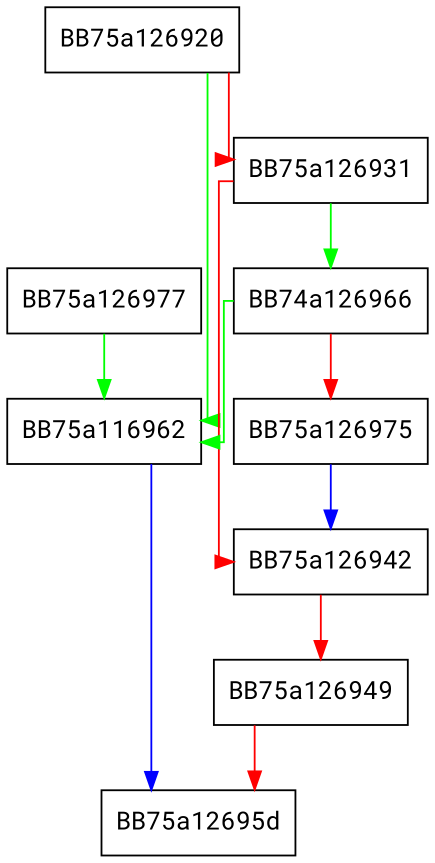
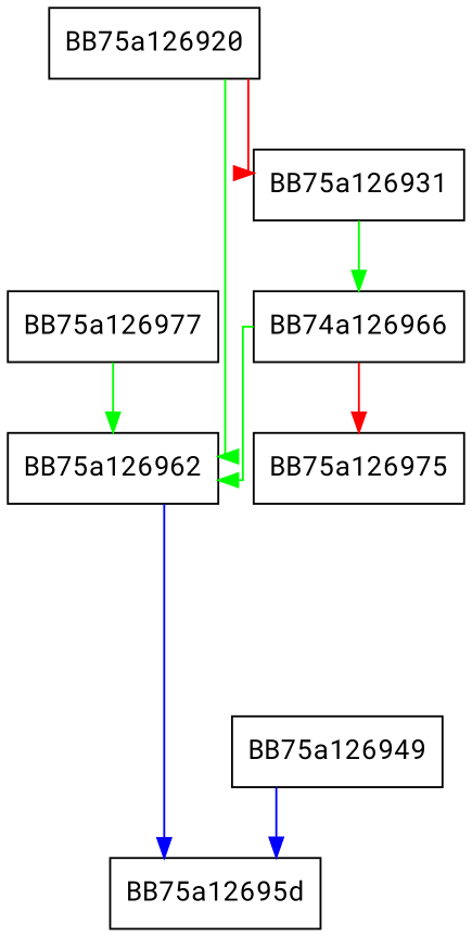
  digraph {
    fontname="Roboto Mono"
    splines=ortho
    node [fontname="Roboto Mono" shape=box]
    edge [color=green fontname="Roboto Mono"]
    BB75a126920
-   BB75a126962 [label=BB75a116962]
+   BB75a126962
    BB75a126931
    BB75a12695d
    n5 [label=BB74a126966]
-   BB75a126942
    BB75a126975
    BB75a126949
    BB75a126977
    BB75a126920 -> BB75a126962
    BB75a126920 -> BB75a126931 [color=red]
    BB75a126962 -> BB75a12695d [color=blue]
    BB75a126931 -> n5
-   BB75a126931 -> BB75a126942 [color=red]
    n5 -> BB75a126962
    n5 -> BB75a126975 [color=red]
-   BB75a126942 -> BB75a126949 [color=red]
-   BB75a126975 -> BB75a126942 [color=blue]
-   BB75a126949 -> BB75a12695d [color=red]
+   BB75a126949 -> BB75a12695d [color=blue]
    BB75a126977 -> BB75a126962
  }
